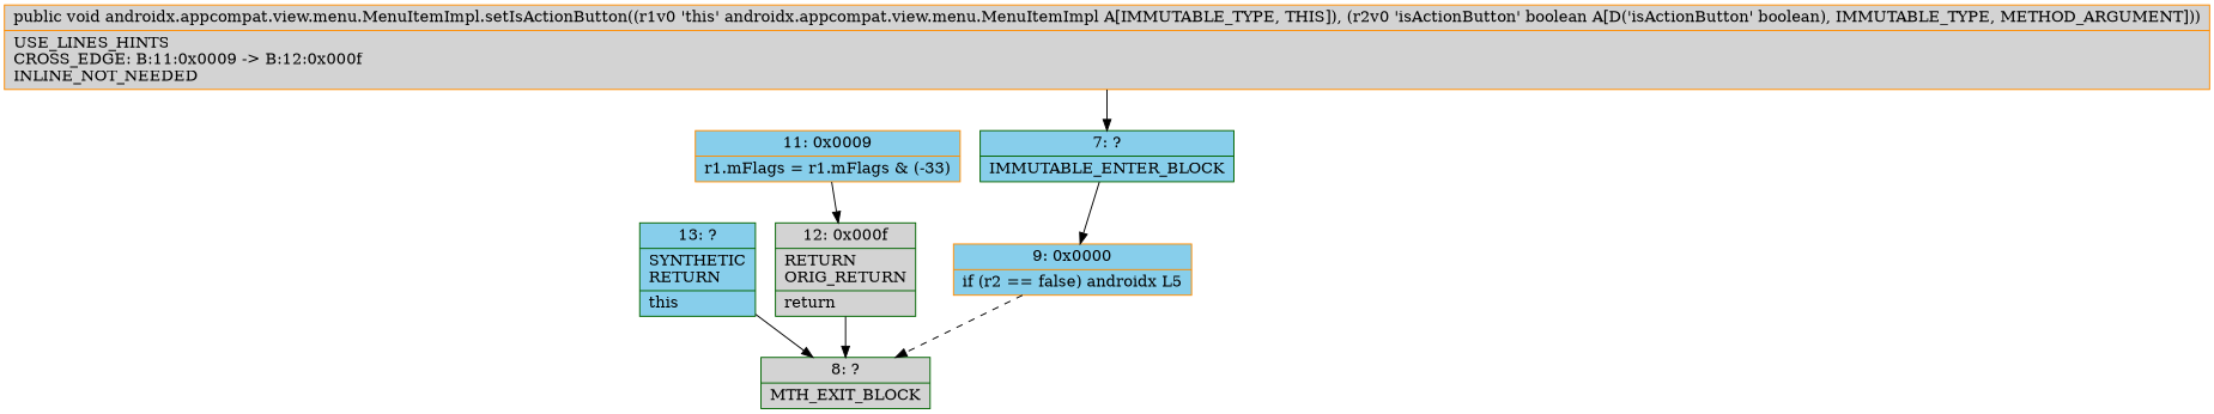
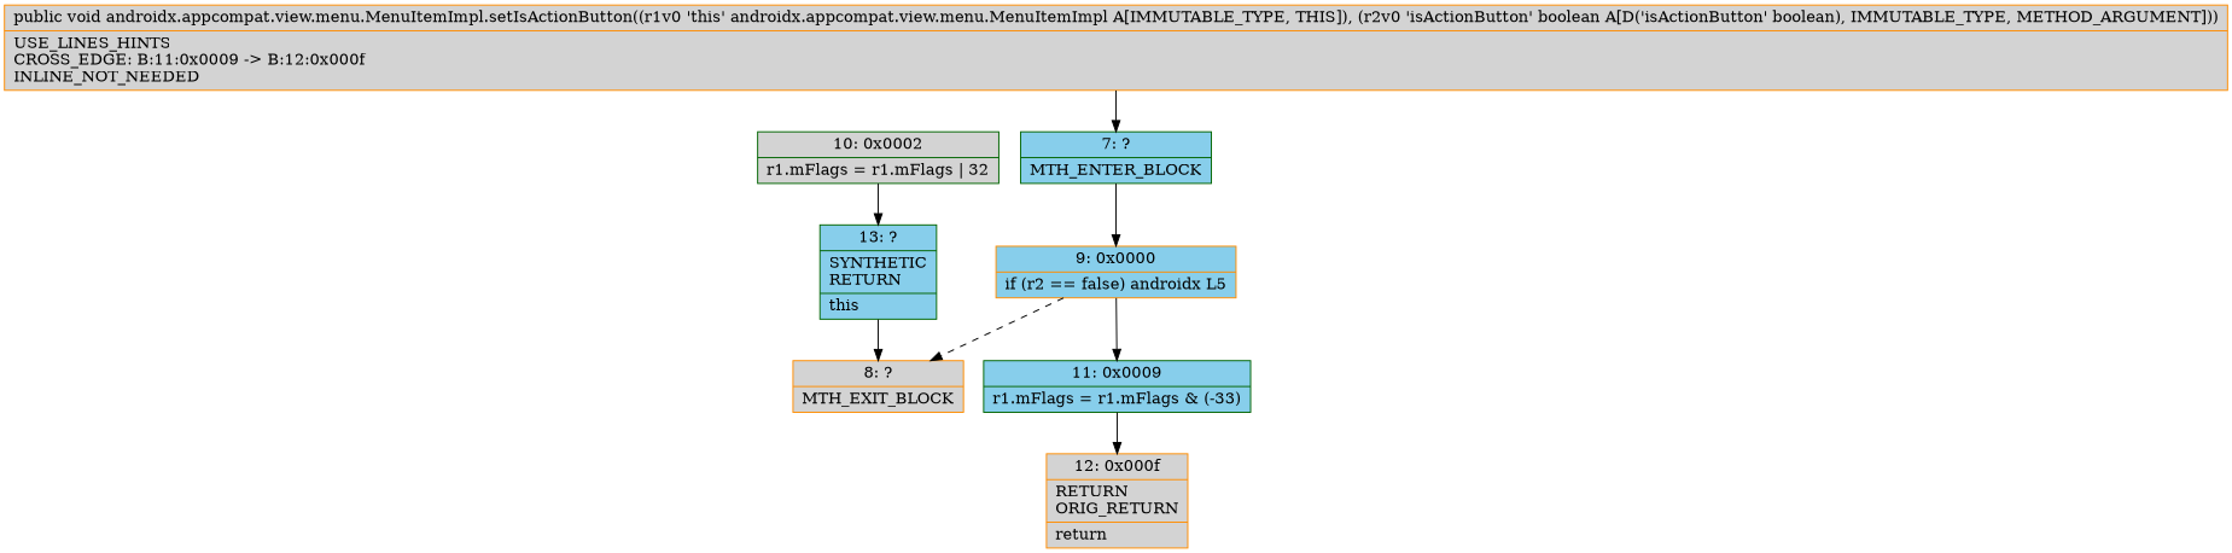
  digraph {
    node [color=darkgreen fillcolor=skyblue shape=record style=filled]
-   n1 [label="{7\:\ ?|IMMUTABLE_ENTER_BLOCK\l}"]
+   n1 [label="{7\:\ ?|MTH_ENTER_BLOCK\l}"]
    n2 [color=darkorange label="{9\:\ 0x0000|if (r2 == false) androidx L5\l}"]
-   n3 [color=darkorange label="{11\:\ 0x0009|r1.mFlags = r1.mFlags & (\-33)\l}"]
-   n4 [fillcolor=lightgrey label="{8\:\ ?|MTH_EXIT_BLOCK\l}"]
+   n3 [label="{11\:\ 0x0009|r1.mFlags = r1.mFlags & (\-33)\l}"]
+   n4 [color=darkorange fillcolor=lightgrey label="{8\:\ ?|MTH_EXIT_BLOCK\l}"]
+   n5 [fillcolor=lightgrey label="{10\:\ 0x0002|r1.mFlags = r1.mFlags \| 32\l}"]
    n6 [label="{13\:\ ?|SYNTHETIC\lRETURN\l|this\l}"]
-   n7 [fillcolor=lightgrey label="{12\:\ 0x000f|RETURN\lORIG_RETURN\l|return\l}"]
+   n7 [color=darkorange fillcolor=lightgrey label="{12\:\ 0x000f|RETURN\lORIG_RETURN\l|return\l}"]
    n8 [color=darkorange fillcolor=lightgrey label="{public void androidx.appcompat.view.menu.MenuItemImpl.setIsActionButton((r1v0 'this' androidx.appcompat.view.menu.MenuItemImpl A[IMMUTABLE_TYPE, THIS]), (r2v0 'isActionButton' boolean A[D('isActionButton' boolean), IMMUTABLE_TYPE, METHOD_ARGUMENT]))  | USE_LINES_HINTS\lCROSS_EDGE: B:11:0x0009 \-\> B:12:0x000f\lINLINE_NOT_NEEDED\l}"]
    n1 -> n2
+   n2 -> n3
    n2 -> n4 [style=dashed]
    n3 -> n7
+   n5 -> n6
    n6 -> n4
-   n7 -> n4
    n8 -> n1
  }
